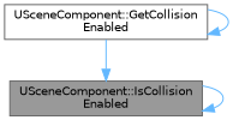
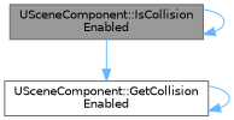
  digraph {
    rankdir=TB
    node [fontname=Helvetica fontsize=10 shape=box style=filled]
    edge [color=steelblue1 fontname=Helvetica fontsize=10 labelfontname=Helvetica labelfontsize=10 style=solid]
    n1 [color=gray40 fillcolor=grey60 fontcolor=black height=0.2 label="USceneComponent::IsCollision\lEnabled" width=0.4]
    n2 [color=grey40 fillcolor=white height=0.2 label="USceneComponent::GetCollision\lEnabled" width=0.4]
    n1 -> n1
-   n2 -> n1
+   n1 -> n2
    n2 -> n2
  }
